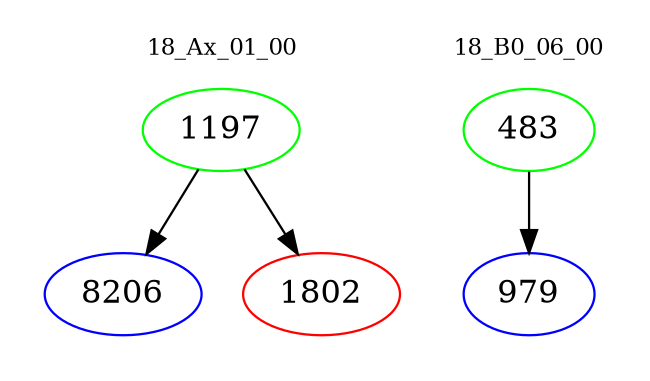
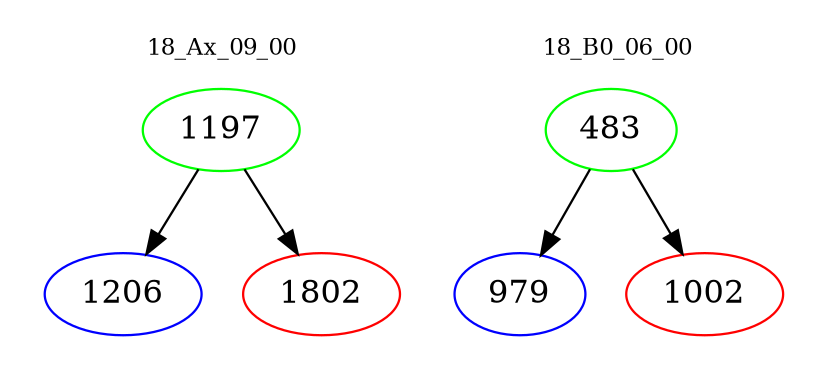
  digraph {
    node [color=green]
    edge [color=black]
    n1 [label=1197]
-   n2 [color=blue label=8206]
+   n2 [color=blue label=1206]
    n3 [color=red label=1802]
    n4 [label=483]
    n5 [color=blue label=979]
+   n6 [color=red label=1002]
    subgraph cluster_1 {
      color=white
      fontsize=10
-     label="18_Ax_01_00"
+     label="18_Ax_09_00"
      n1
      n2
      n3
    }
    subgraph cluster_2 {
      color=white
      fontsize=10
      label="18_B0_06_00"
      n4
      n5
+     n6
    }
    n1 -> n2
    n1 -> n3
    n4 -> n5
+   n4 -> n6
  }
